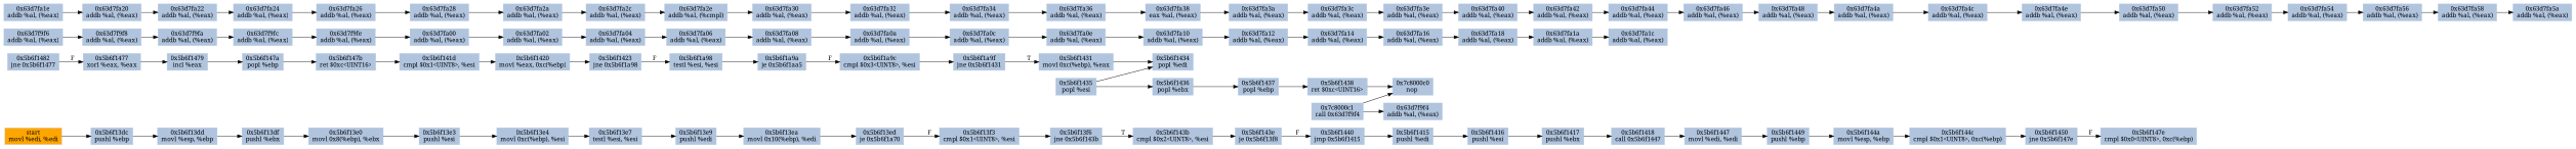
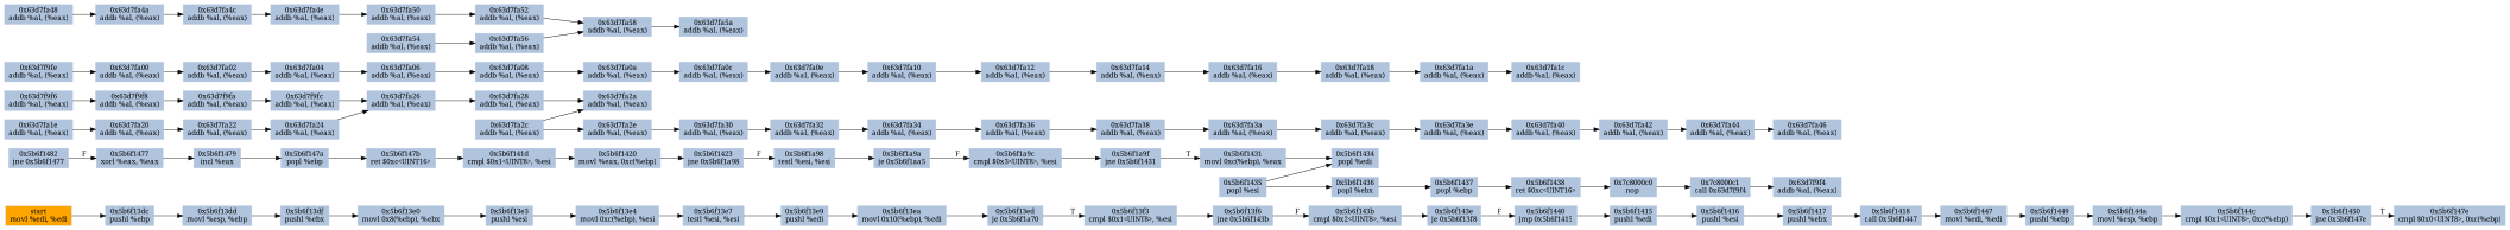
  digraph {
    fontname="Noto Serif"
    rankdir=LR
    node [color=lightsteelblue fillcolor=lightsteelblue fontname="Noto Serif" shape=rectangle style=filled]
    edge [color="#000000" fontname="Noto Serif"]
    n1 [color=lightgrey fillcolor=orange label="start\nmovl %edi, %edi"]
    n2 [label="0x5b6f13dc\npushl %ebp"]
    n3 [label="0x5b6f13dd\nmovl %esp, %ebp"]
    n4 [label="0x5b6f13df\npushl %ebx"]
    n5 [label="0x5b6f13e0\nmovl 0x8(%ebp), %ebx"]
    n6 [label="0x5b6f13e3\npushl %esi"]
    n7 [label="0x5b6f13e4\nmovl 0xc(%ebp), %esi"]
    n8 [label="0x5b6f13e7\ntestl %esi, %esi"]
    n9 [label="0x5b6f13e9\npushl %edi"]
    n10 [label="0x5b6f13ea\nmovl 0x10(%ebp), %edi"]
    n11 [label="0x5b6f13ed\nje 0x5b6f1a70"]
    n12 [label="0x5b6f13f3\ncmpl $0x1<UINT8>, %esi"]
    n13 [label="0x5b6f13f6\njne 0x5b6f143b"]
    n14 [label="0x5b6f143b\ncmpl $0x2<UINT8>, %esi"]
    n15 [label="0x5b6f143e\nje 0x5b6f13f8"]
    n16 [label="0x5b6f1440\njmp 0x5b6f1415"]
    n17 [label="0x5b6f1415\npushl %edi"]
    n18 [label="0x5b6f1416\npushl %esi"]
    n19 [label="0x5b6f1417\npushl %ebx"]
    n20 [label="0x5b6f1418\ncall 0x5b6f1447"]
    n21 [label="0x5b6f1447\nmovl %edi, %edi"]
    n22 [label="0x5b6f1449\npushl %ebp"]
    n23 [label="0x5b6f144a\nmovl %esp, %ebp"]
    n24 [label="0x5b6f144c\ncmpl $0x1<UINT8>, 0xc(%ebp)"]
    n25 [label="0x5b6f1450\njne 0x5b6f147e"]
    n26 [label="0x5b6f147e\ncmpl $0x0<UINT8>, 0xc(%ebp)"]
    n27 [label="0x5b6f1482\njne 0x5b6f1477"]
    n28 [label="0x5b6f1477\nxorl %eax, %eax"]
    n29 [label="0x5b6f1479\nincl %eax"]
    n30 [label="0x5b6f147a\npopl %ebp"]
    n31 [label="0x5b6f147b\nret $0xc<UINT16>"]
    n32 [label="0x5b6f141d\ncmpl $0x1<UINT8>, %esi"]
    n33 [label="0x5b6f1420\nmovl %eax, 0xc(%ebp)"]
    n34 [label="0x5b6f1423\njne 0x5b6f1a98"]
    n35 [label="0x5b6f1a98\ntestl %esi, %esi"]
    n36 [label="0x5b6f1a9a\nje 0x5b6f1aa5"]
    n37 [label="0x5b6f1a9c\ncmpl $0x3<UINT8>, %esi"]
    n38 [label="0x5b6f1a9f\njne 0x5b6f1431"]
    n39 [label="0x5b6f1431\nmovl 0xc(%ebp), %eax"]
    n40 [label="0x5b6f1434\npopl %edi"]
    n41 [label="0x5b6f1435\npopl %esi"]
    n42 [label="0x5b6f1436\npopl %ebx"]
    n43 [label="0x5b6f1437\npopl %ebp"]
    n44 [label="0x5b6f1438\nret $0xc<UINT16>"]
    n45 [label="0x7c8000c0\nnop "]
    n46 [label="0x7c8000c1\ncall 0x63d7f9f4"]
    n47 [label="0x63d7f9f4\naddb %al, (%eax)"]
    n48 [label="0x63d7f9f6\naddb %al, (%eax)"]
    n49 [label="0x63d7f9f8\naddb %al, (%eax)"]
    n50 [label="0x63d7f9fa\naddb %al, (%eax)"]
    n51 [label="0x63d7f9fc\naddb %al, (%eax)"]
    n52 [label="0x63d7f9fe\naddb %al, (%eax)"]
    n53 [label="0x63d7fa00\naddb %al, (%eax)"]
    n54 [label="0x63d7fa02\naddb %al, (%eax)"]
    n55 [label="0x63d7fa04\naddb %al, (%eax)"]
    n56 [label="0x63d7fa06\naddb %al, (%eax)"]
    n57 [label="0x63d7fa08\naddb %al, (%eax)"]
    n58 [label="0x63d7fa0a\naddb %al, (%eax)"]
    n59 [label="0x63d7fa0c\naddb %al, (%eax)"]
    n60 [label="0x63d7fa0e\naddb %al, (%eax)"]
    n61 [label="0x63d7fa10\naddb %al, (%eax)"]
    n62 [label="0x63d7fa12\naddb %al, (%eax)"]
    n63 [label="0x63d7fa14\naddb %al, (%eax)"]
    n64 [label="0x63d7fa16\naddb %al, (%eax)"]
    n65 [label="0x63d7fa18\naddb %al, (%eax)"]
    n66 [label="0x63d7fa1a\naddb %al, (%eax)"]
    n67 [label="0x63d7fa1c\naddb %al, (%eax)"]
    n68 [label="0x63d7fa1e\naddb %al, (%eax)"]
    n69 [label="0x63d7fa20\naddb %al, (%eax)"]
    n70 [label="0x63d7fa22\naddb %al, (%eax)"]
    n71 [label="0x63d7fa24\naddb %al, (%eax)"]
    n72 [label="0x63d7fa26\naddb %al, (%eax)"]
    n73 [label="0x63d7fa28\naddb %al, (%eax)"]
    n74 [label="0x63d7fa2a\naddb %al, (%eax)"]
    n75 [label="0x63d7fa2c\naddb %al, (%eax)"]
-   n76 [label="0x63d7fa2e\naddb %al, (%cmpl)"]
+   n76 [label="0x63d7fa2e\naddb %al, (%eax)"]
    n77 [label="0x63d7fa30\naddb %al, (%eax)"]
    n78 [label="0x63d7fa32\naddb %al, (%eax)"]
    n79 [label="0x63d7fa34\naddb %al, (%eax)"]
    n80 [label="0x63d7fa36\naddb %al, (%eax)"]
-   n81 [label="0x63d7fa38\neax %al, (%eax)"]
+   n81 [label="0x63d7fa38\naddb %al, (%eax)"]
    n82 [label="0x63d7fa3a\naddb %al, (%eax)"]
    n83 [label="0x63d7fa3c\naddb %al, (%eax)"]
    n84 [label="0x63d7fa3e\naddb %al, (%eax)"]
    n85 [label="0x63d7fa40\naddb %al, (%eax)"]
    n86 [label="0x63d7fa42\naddb %al, (%eax)"]
    n87 [label="0x63d7fa44\naddb %al, (%eax)"]
    n88 [label="0x63d7fa46\naddb %al, (%eax)"]
    n89 [label="0x63d7fa48\naddb %al, (%eax)"]
    n90 [label="0x63d7fa4a\naddb %al, (%eax)"]
    n91 [label="0x63d7fa4c\naddb %al, (%eax)"]
    n92 [label="0x63d7fa4e\naddb %al, (%eax)"]
    n93 [label="0x63d7fa50\naddb %al, (%eax)"]
    n94 [label="0x63d7fa52\naddb %al, (%eax)"]
    n95 [label="0x63d7fa54\naddb %al, (%eax)"]
    n96 [label="0x63d7fa56\naddb %al, (%eax)"]
    n97 [label="0x63d7fa58\naddb %al, (%eax)"]
    n98 [label="0x63d7fa5a\naddb %al, (%eax)"]
    n1 -> n2
    n2 -> n3
    n3 -> n4
    n4 -> n5
    n5 -> n6
    n6 -> n7
    n7 -> n8
    n8 -> n9
    n9 -> n10
    n10 -> n11
-   n11 -> n12 [label=F]
+   n11 -> n12 [label=T]
    n12 -> n13
-   n13 -> n14 [label=T]
+   n13 -> n14 [label=F]
    n14 -> n15
    n15 -> n16 [label=F]
    n16 -> n17
    n17 -> n18
    n18 -> n19
    n19 -> n20
    n20 -> n21
    n21 -> n22
    n22 -> n23
    n23 -> n24
    n24 -> n25
-   n25 -> n26 [label=F]
+   n25 -> n26 [label=T]
    n27 -> n28 [label=F]
    n28 -> n29
    n29 -> n30
    n30 -> n31
    n31 -> n32
    n32 -> n33
    n33 -> n34
    n34 -> n35 [label=F]
    n35 -> n36
    n36 -> n37 [label=F]
    n37 -> n38
    n38 -> n39 [label=T]
    n39 -> n40
    n41 -> n40
    n41 -> n42
    n42 -> n43
    n43 -> n44
    n44 -> n45
-   n46 -> n45
+   n45 -> n46
    n46 -> n47
    n48 -> n49
    n49 -> n50
    n50 -> n51
-   n51 -> n52
+   n51 -> n72
    n52 -> n53
    n53 -> n54
    n54 -> n55
    n55 -> n56
    n56 -> n57
    n57 -> n58
    n58 -> n59
    n59 -> n60
    n60 -> n61
    n61 -> n62
    n62 -> n63
    n63 -> n64
    n64 -> n65
    n65 -> n66
    n66 -> n67
    n68 -> n69
    n69 -> n70
    n70 -> n71
    n71 -> n72
    n72 -> n73
    n73 -> n74
-   n74 -> n75
+   n75 -> n74
    n75 -> n76
    n76 -> n77
    n77 -> n78
    n78 -> n79
    n79 -> n80
    n80 -> n81
    n81 -> n82
    n82 -> n83
    n83 -> n84
    n84 -> n85
    n85 -> n86
    n86 -> n87
    n87 -> n88
-   n88 -> n89
    n89 -> n90
    n90 -> n91
    n91 -> n92
    n92 -> n93
    n93 -> n94
-   n94 -> n95
+   n94 -> n97
    n95 -> n96
    n96 -> n97
    n97 -> n98
  }
